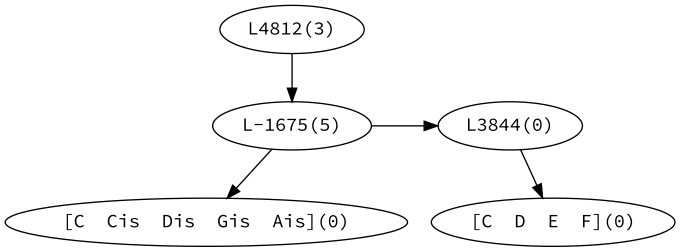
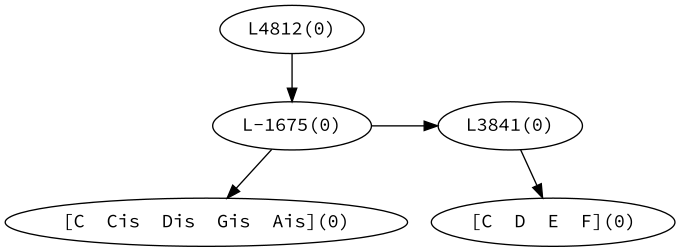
  digraph {
    fontname="Source Code Pro"
    node [fontname="Source Code Pro"]
    edge [fontname="Source Code Pro"]
-   "L3844(0)"
-   "L-1675(0)" [label="L-1675(5)"]
-   "L4812(0)" [label="L4812(3)"]
+   "L3844(0)" [label="L3841(0)"]
+   "L-1675(0)"
+   "L4812(0)"
    "[C  D  E  F](0)"
    "[C  Cis  Dis  Gis  Ais](0)"
    subgraph sub_1 {
      rank=same
      "L3844(0)"
      "L-1675(0)"
    }
    subgraph sub_2 {
      rank=min
      "L4812(0)"
    }
    subgraph sub_3 {
      rank=max
      "[C  D  E  F](0)"
      "[C  Cis  Dis  Gis  Ais](0)"
    }
    "L3844(0)" -> "[C  D  E  F](0)"
    "L-1675(0)" -> "L3844(0)"
    "L-1675(0)" -> "[C  Cis  Dis  Gis  Ais](0)"
    "L4812(0)" -> "L-1675(0)"
  }
